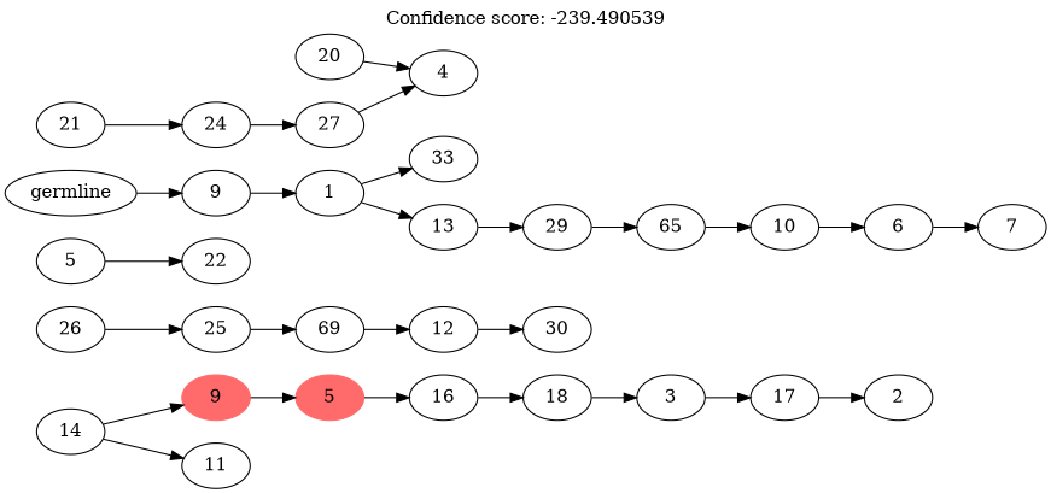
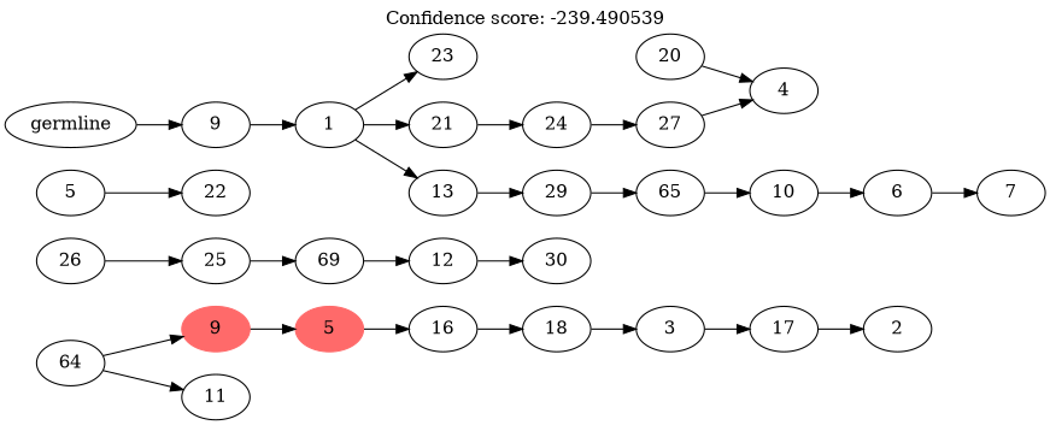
  digraph {
    label="Confidence score: -239.490539"
    labelloc=t
    rankdir=LR
    n1 [label=17]
    n2 [label=2]
    n3 [label=3]
    n4 [label=18]
    n5 [label=16]
    n6 [color=indianred1 label=5 style=filled]
    n7 [color=indianred1 label=9 style=filled]
    n8 [label=12]
    n9 [label=30]
    n10 [label=69]
    n11 [label=25]
    n12 [label=26]
    n13 [label=11]
-   n14 [label=14]
+   n14 [label=64]
    n15 [label=22]
    n16 [label=5]
-   n17 [label=33]
+   n17 [label=23]
    n18 [label=4]
    n19 [label=20]
    n20 [label=27]
    n21 [label=24]
    n22 [label=21]
    n23 [label=6]
    n24 [label=7]
    n25 [label=10]
    n26 [label=65]
    n27 [label=29]
    n28 [label=13]
    n29 [label=1]
    n30 [label=9]
    n31 [label=germline]
    n1 -> n2
    n3 -> n1
    n4 -> n3
    n5 -> n4
    n6 -> n5
    n7 -> n6
    n8 -> n9
    n10 -> n8
    n11 -> n10
    n12 -> n11
    n14 -> n7
    n14 -> n13
    n16 -> n15
    n19 -> n18
    n20 -> n18
    n21 -> n20
    n22 -> n21
    n23 -> n24
    n25 -> n23
    n26 -> n25
    n27 -> n26
    n28 -> n27
    n29 -> n17
+   n29 -> n22
    n29 -> n28
    n30 -> n29
    n31 -> n30
  }
